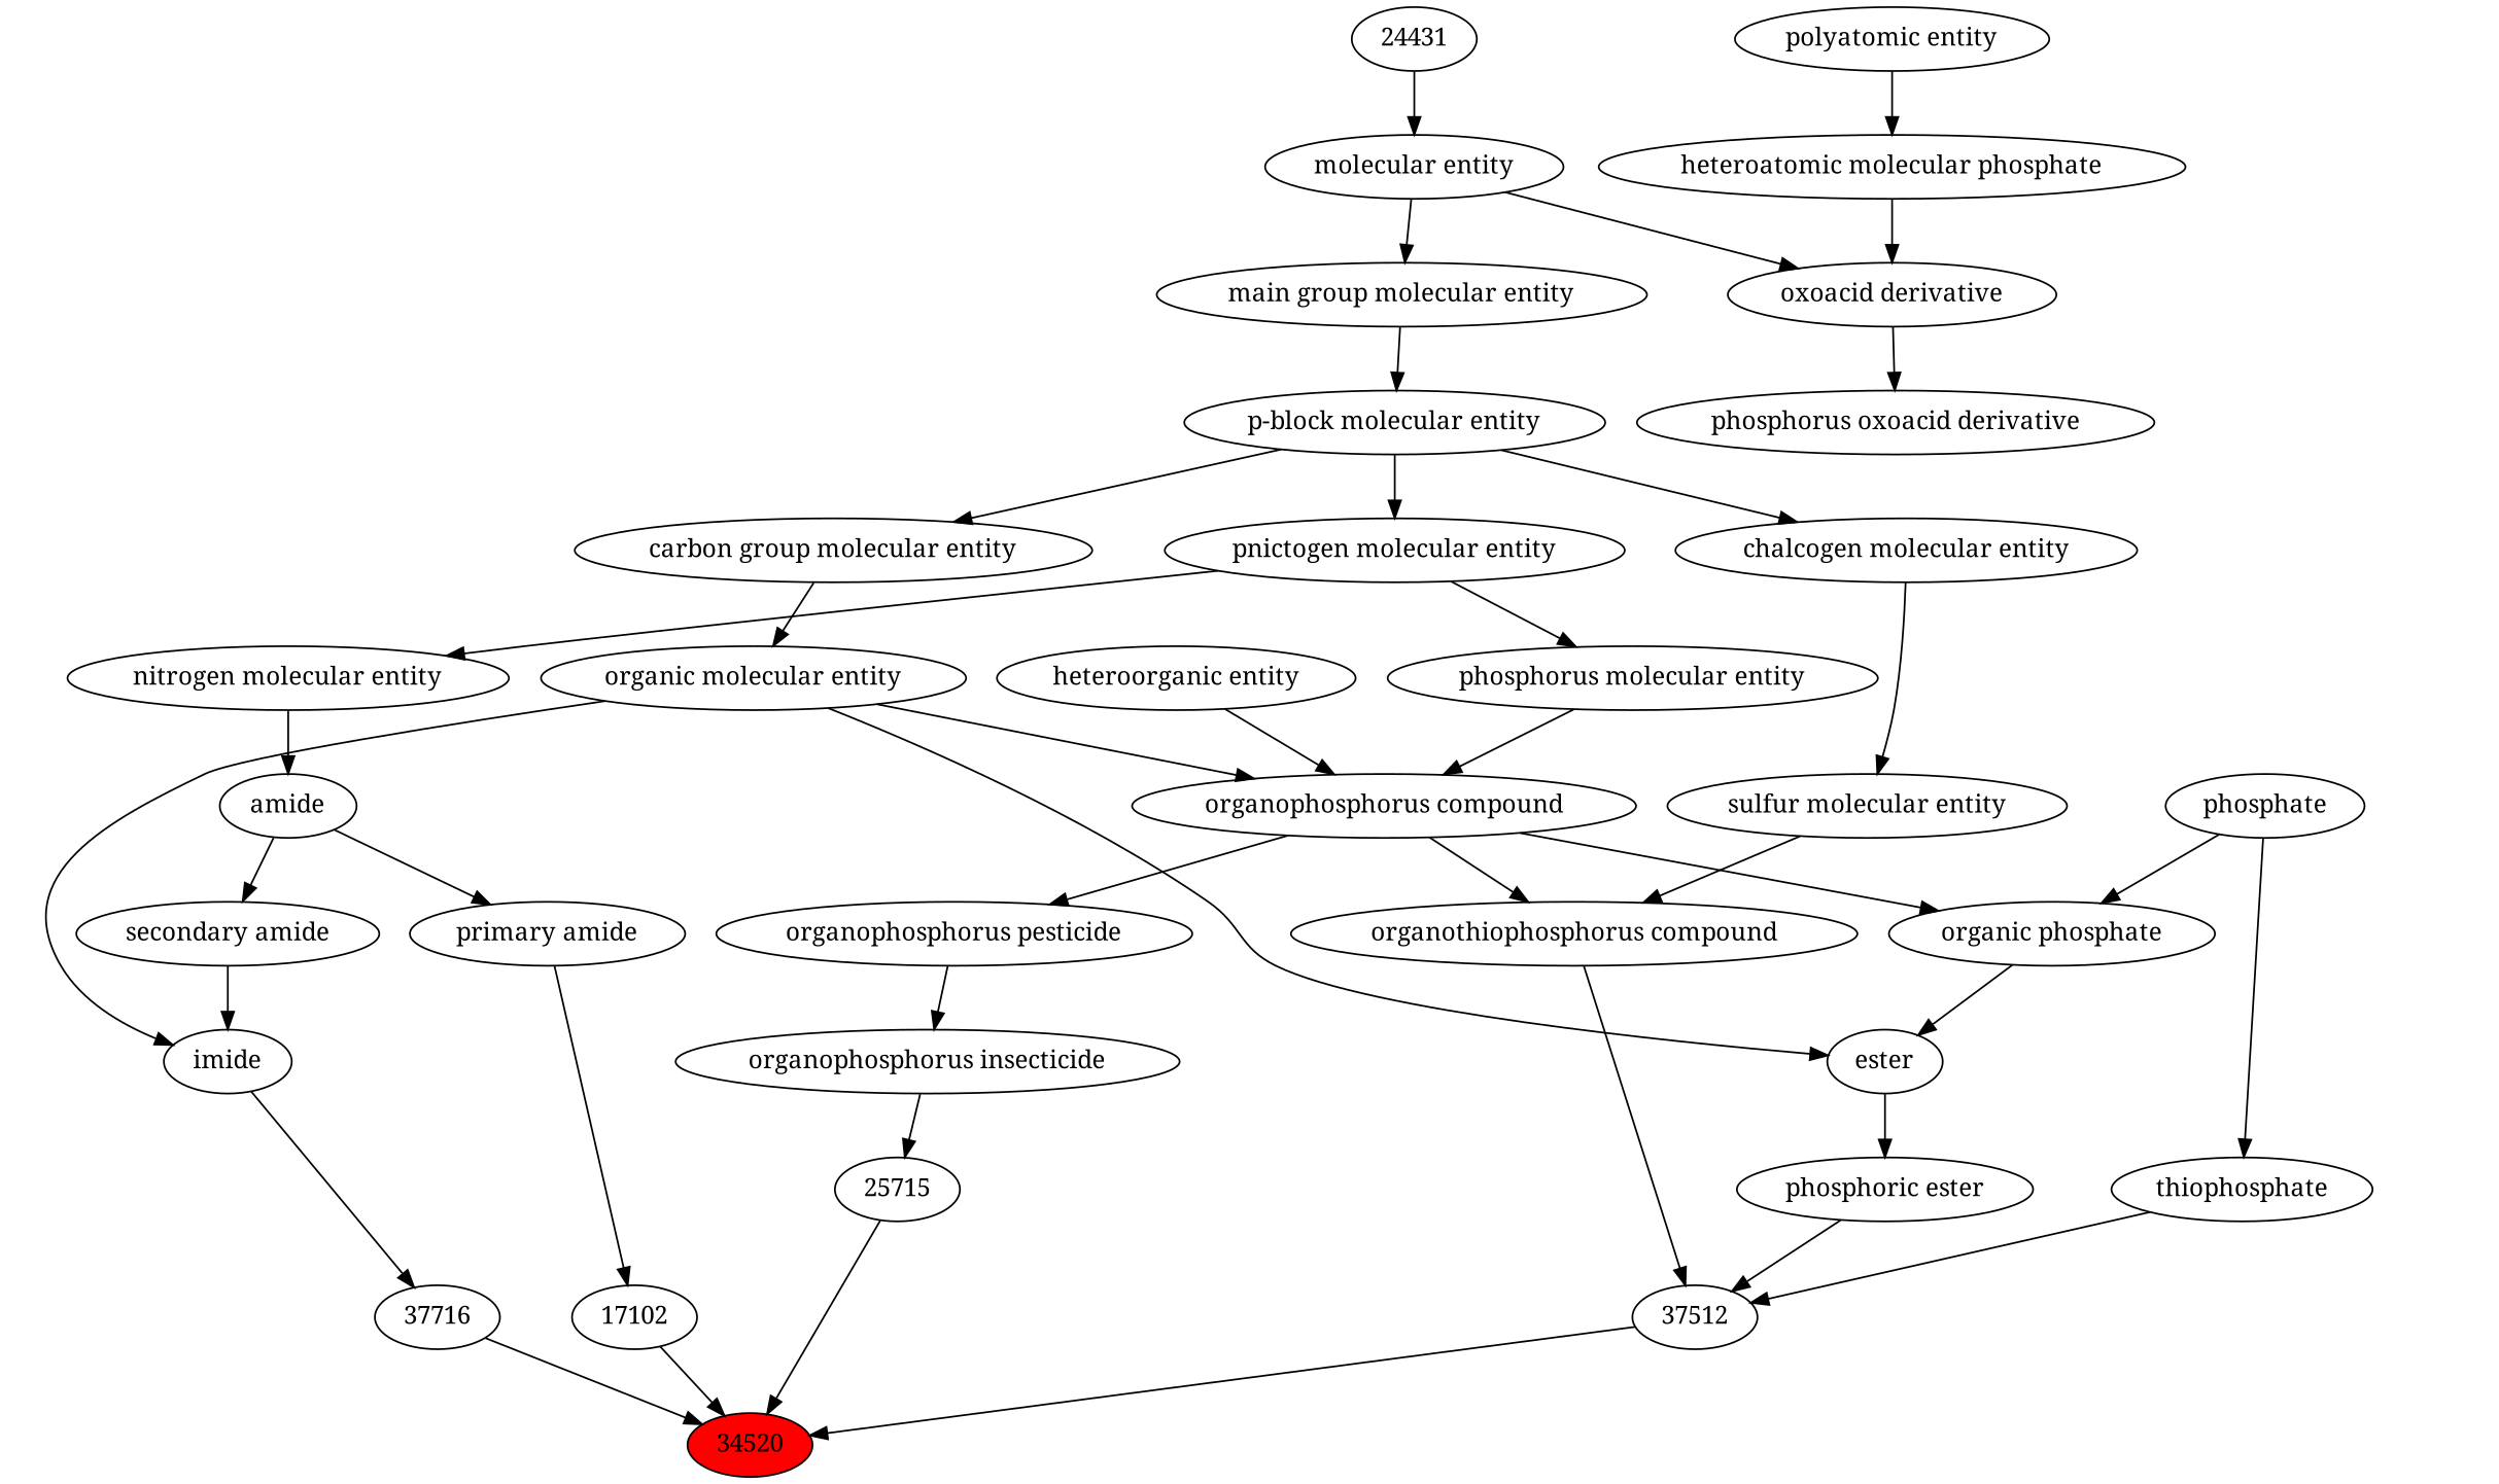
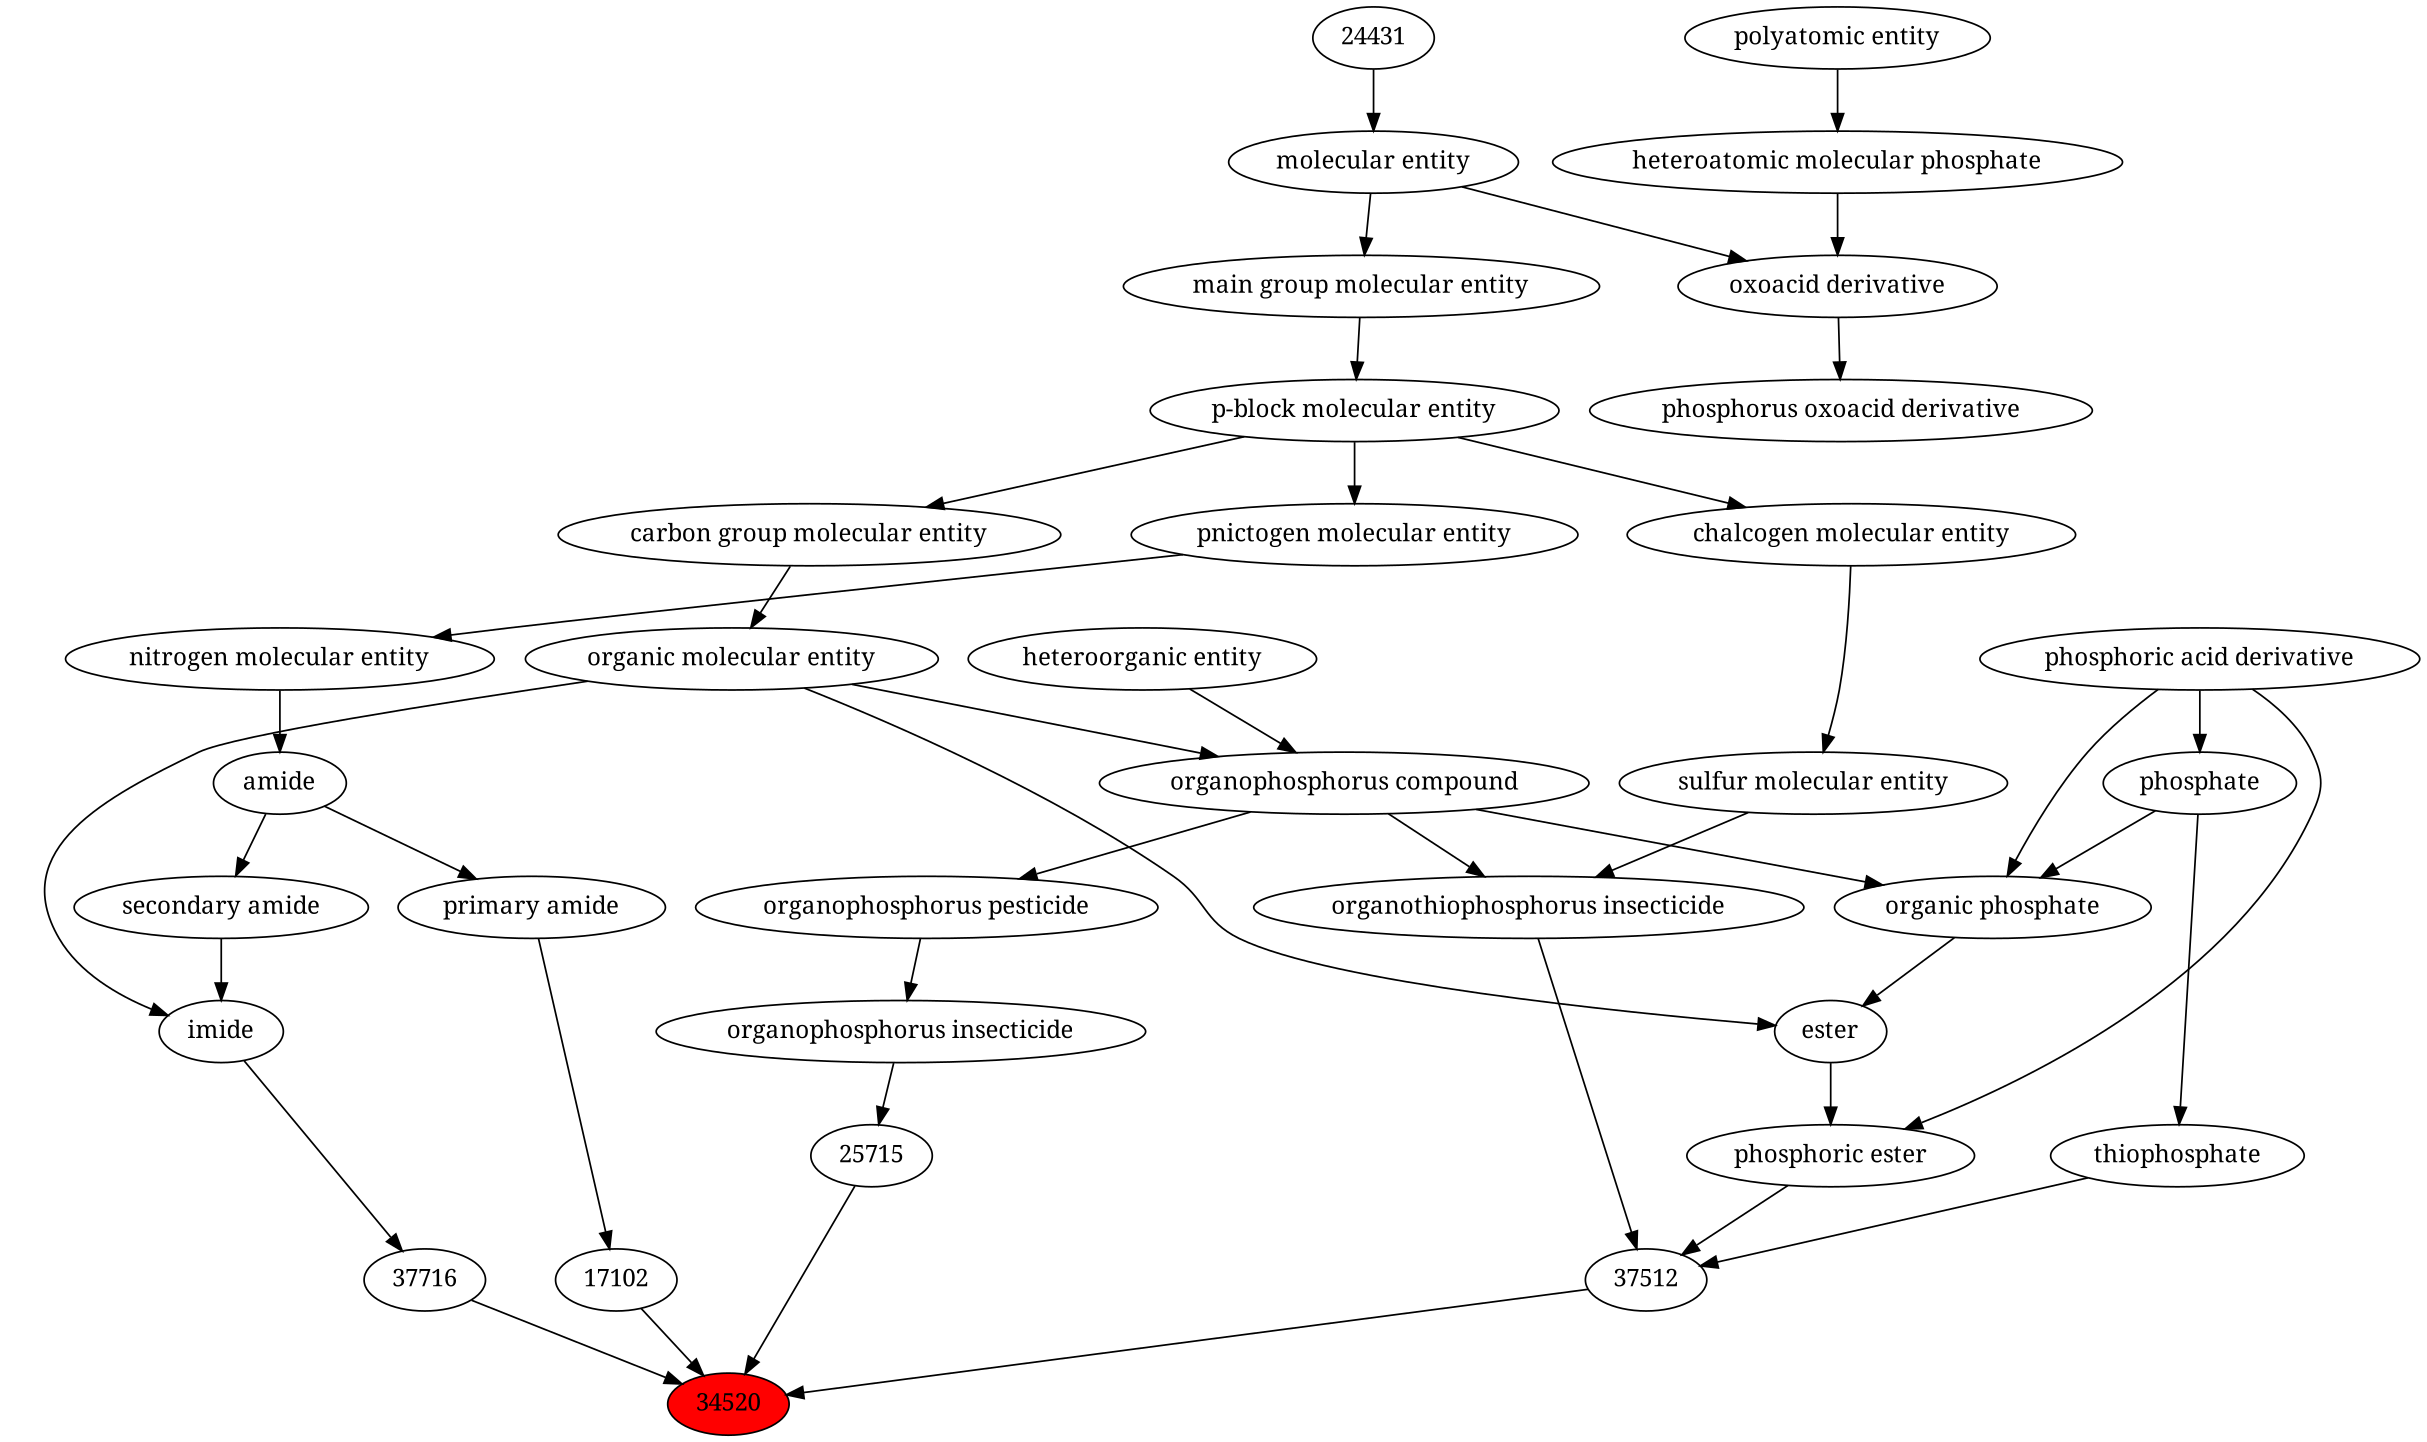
  digraph {
    fontname="Noto Serif"
    node [fontname="Noto Serif"]
    edge [fontname="Noto Serif"]
    n1 [fillcolor=red label=34520 style=filled]
    n2 [label=37716]
    n3 [label=17102]
    n4 [label=25715]
    n5 [label=37512]
    n6 [label=imide]
    n7 [label="primary amide"]
    n8 [label="organophosphorus insecticide"]
    n9 [label=thiophosphate]
    n10 [label="organic phosphate"]
    n11 [label=ester]
-   n12 [label="organothiophosphorus compound"]
+   n12 [label="organothiophosphorus insecticide"]
    n13 [label="phosphoric ester"]
    n14 [label="secondary amide"]
    n15 [label="organic molecular entity"]
    n16 [label="organophosphorus compound"]
    n17 [label="heteroorganic entity"]
    n18 [label=amide]
    n19 [label="organophosphorus pesticide"]
    n20 [label=phosphate]
+   n21 [label="phosphoric acid derivative"]
    n22 [label="sulfur molecular entity"]
    n23 [label="carbon group molecular entity"]
    n24 [label="nitrogen molecular entity"]
    n25 [label="phosphorus oxoacid derivative"]
-   n26 [label="phosphorus molecular entity"]
    n27 [label="chalcogen molecular entity"]
    n28 [label="p-block molecular entity"]
    n29 [label="pnictogen molecular entity"]
    n30 [label="oxoacid derivative"]
    n31 [label="main group molecular entity"]
    n32 [label="heteroatomic molecular phosphate"]
    n33 [label="molecular entity"]
    n34 [label="polyatomic entity"]
    n35 [label=24431]
    n2 -> n1
    n3 -> n1
    n4 -> n1
    n5 -> n1
    n6 -> n2
    n7 -> n3
    n8 -> n4
    n9 -> n5
    n10 -> n11
    n11 -> n13
    n12 -> n5
    n13 -> n5
    n14 -> n6
    n15 -> n6
    n15 -> n11
    n15 -> n16
    n16 -> n10
    n16 -> n12
    n16 -> n19
    n17 -> n16
    n18 -> n7
    n18 -> n14
    n19 -> n8
    n20 -> n9
    n20 -> n10
+   n21 -> n10
+   n21 -> n13
+   n21 -> n20
    n22 -> n12
    n23 -> n15
    n24 -> n18
-   n26 -> n16
    n27 -> n22
    n28 -> n23
    n28 -> n27
    n28 -> n29
    n29 -> n24
-   n29 -> n26
    n30 -> n25
    n31 -> n28
    n32 -> n30
    n33 -> n30
    n33 -> n31
    n34 -> n32
    n35 -> n33
  }
